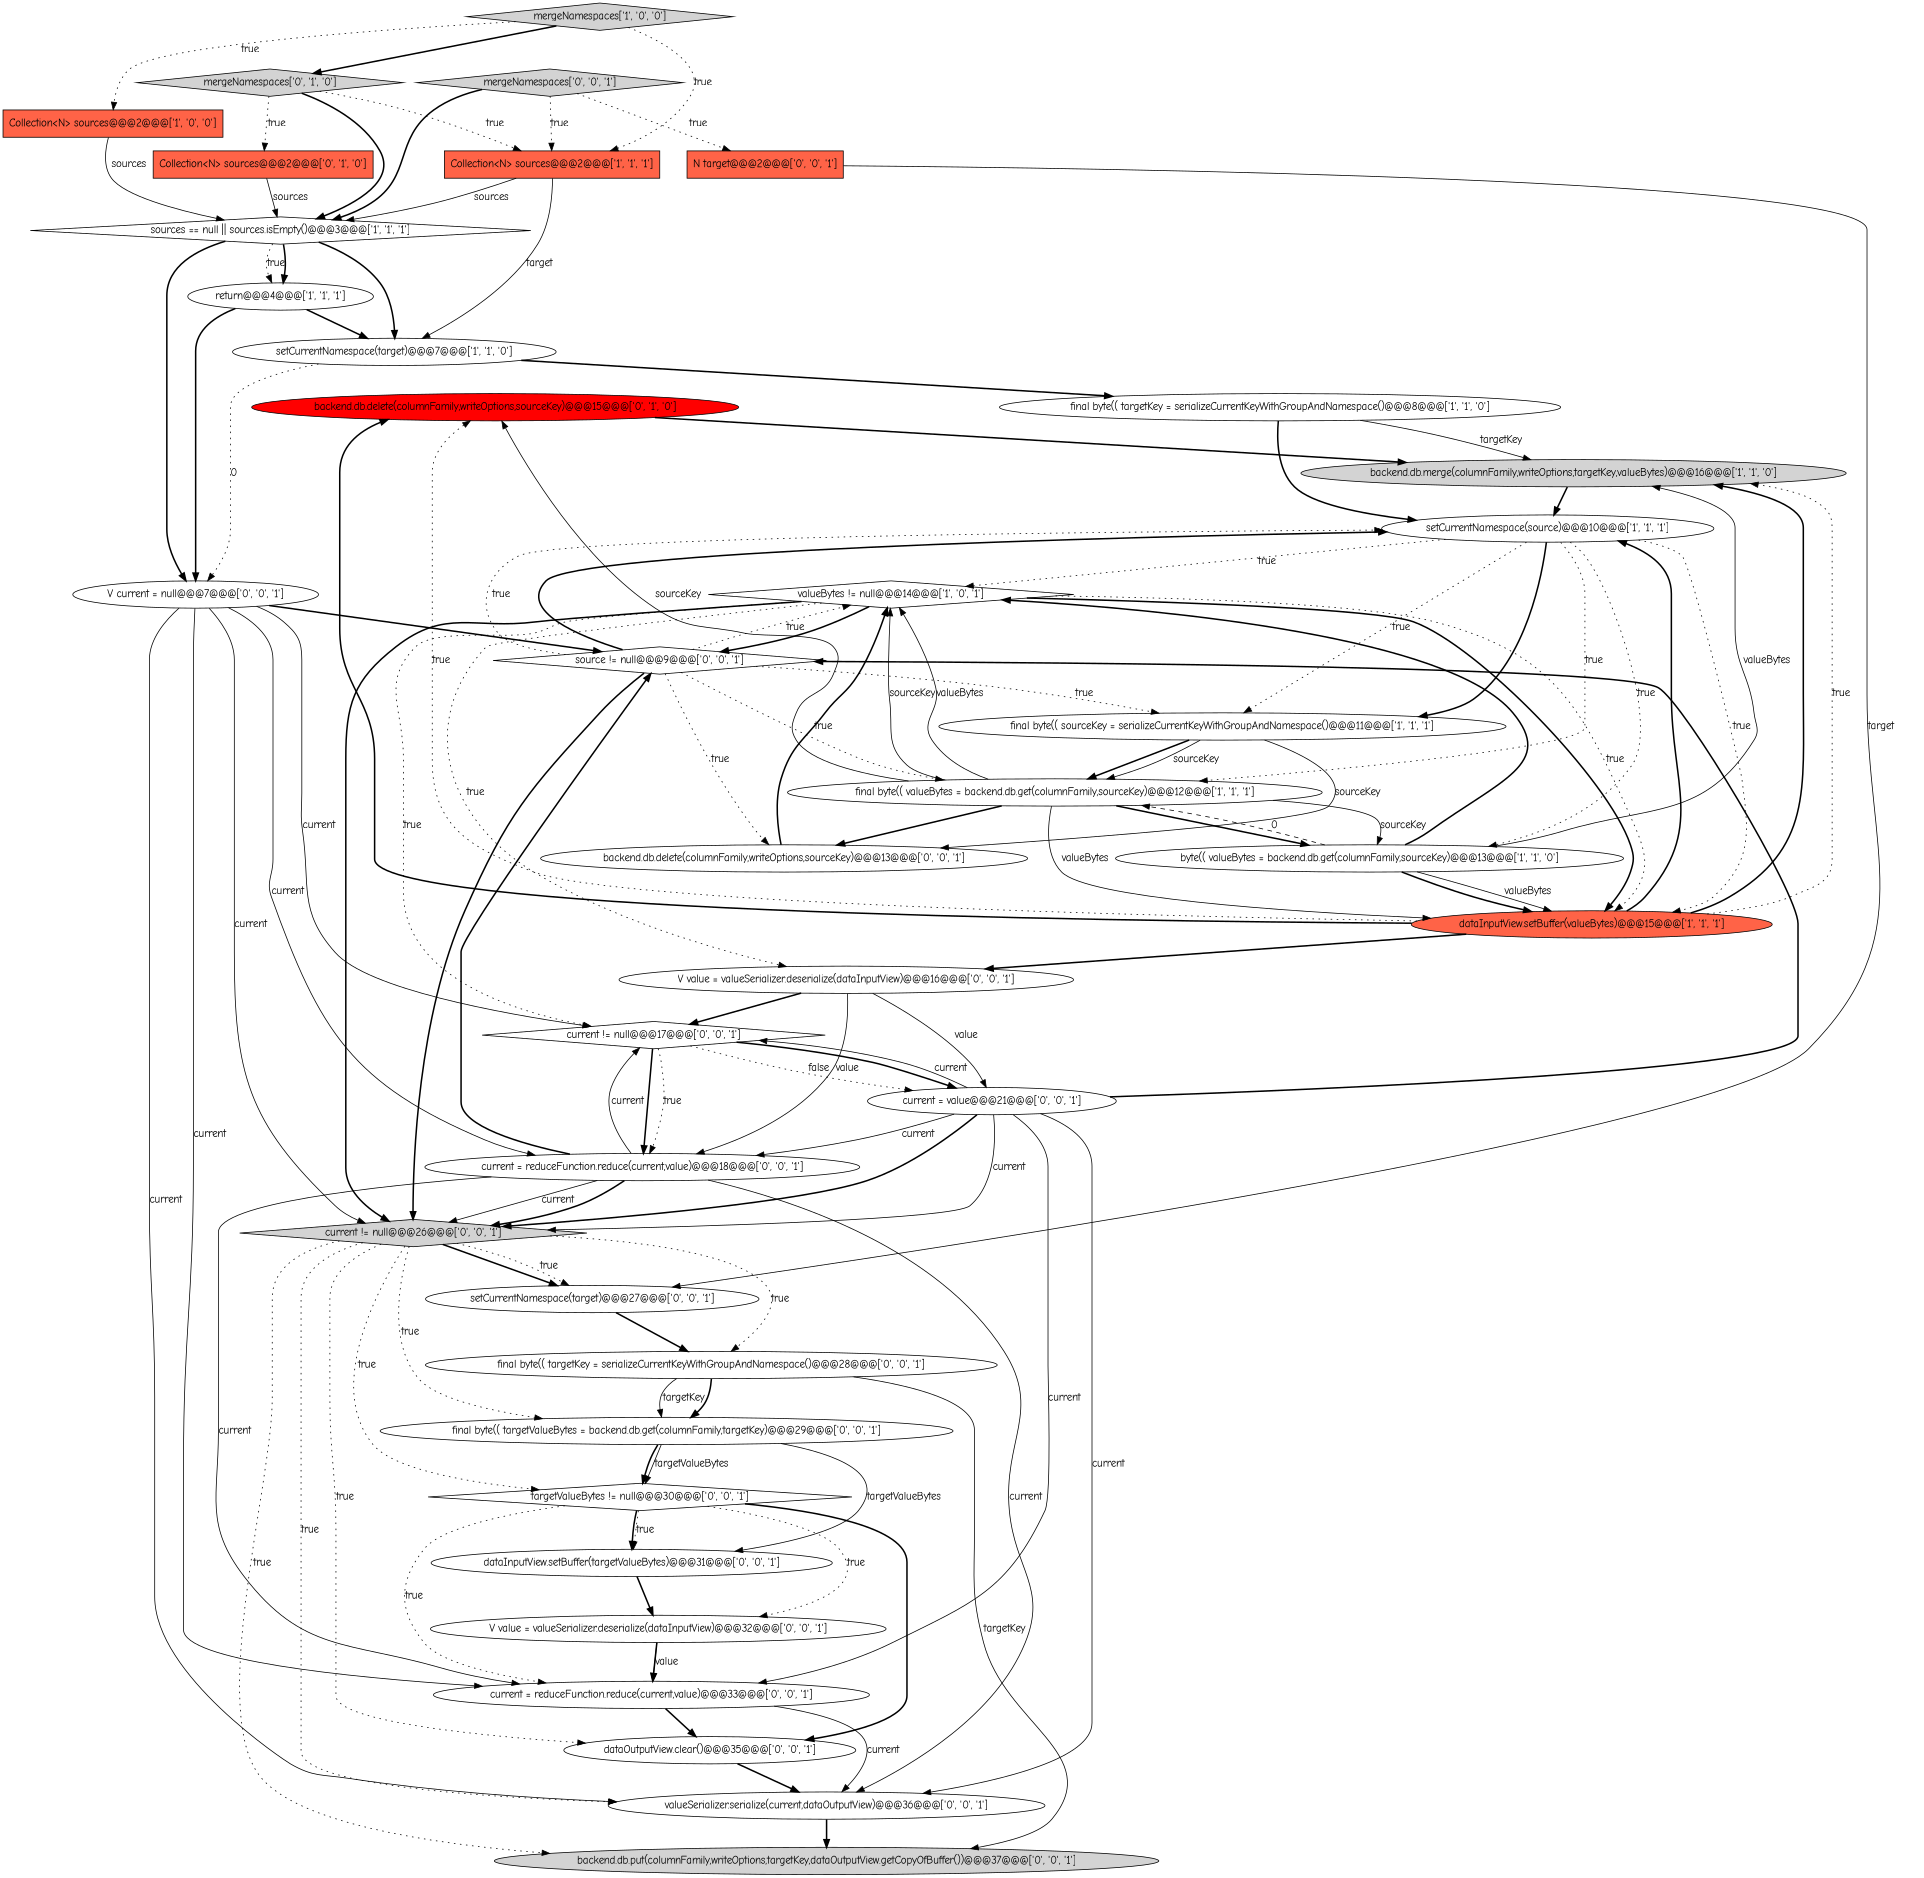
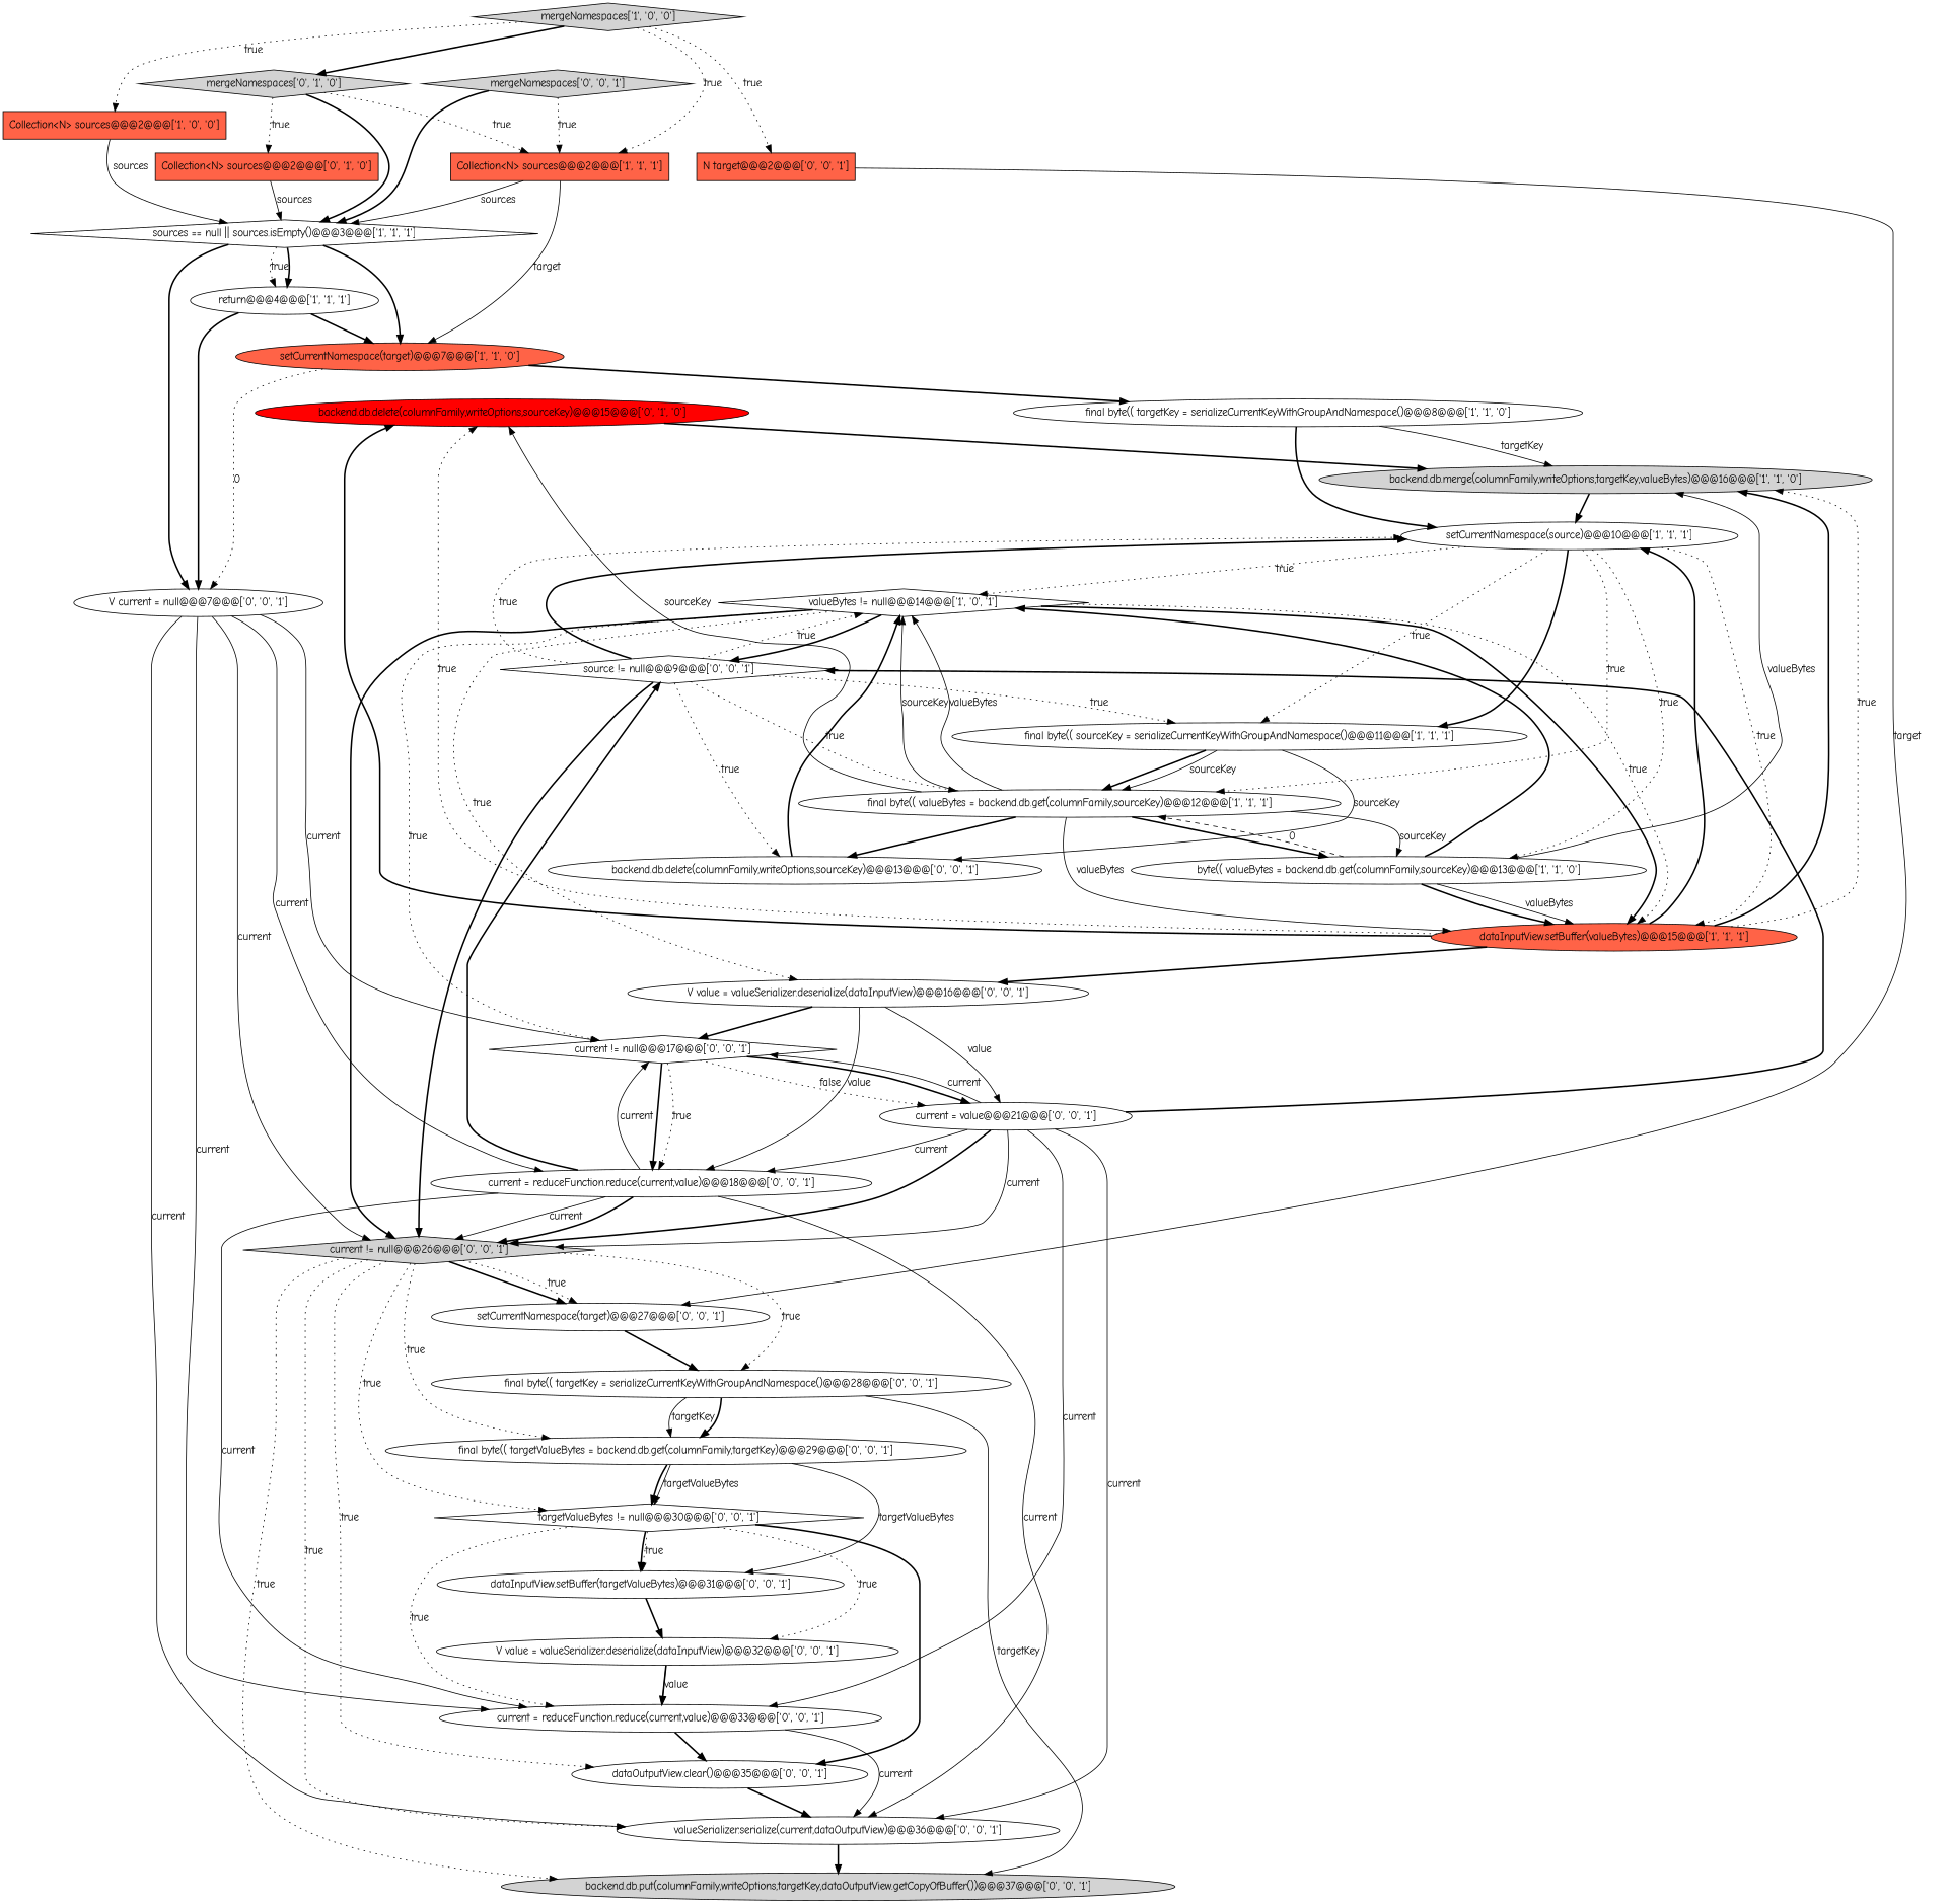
  digraph {
    fontname="Comic Neue"
    node [fillcolor=white fontname="Comic Neue" shape=ellipse style=filled]
    edge [fontname="Comic Neue" style=bold]
    n1 [fillcolor=red label="backend.db.delete(columnFamily,writeOptions,sourceKey)@@@15@@@['0', '1', '0']"]
    n2 [fillcolor=lightgray label="backend.db.merge(columnFamily,writeOptions,targetKey,valueBytes)@@@16@@@['1', '1', '0']"]
    n3 [label="setCurrentNamespace(source)@@@10@@@['1', '1', '1']"]
    n4 [label="source != null@@@9@@@['0', '0', '1']" shape=diamond]
    n5 [label="backend.db.delete(columnFamily,writeOptions,sourceKey)@@@13@@@['0', '0', '1']"]
    n6 [label="valueBytes != null@@@14@@@['1', '0', '1']" shape=diamond]
    n7 [label="final byte(( sourceKey = serializeCurrentKeyWithGroupAndNamespace()@@@11@@@['1', '1', '1']"]
    n8 [fillcolor=lightgray label="current != null@@@26@@@['0', '0', '1']" shape=diamond]
    n9 [label="final byte(( valueBytes = backend.db.get(columnFamily,sourceKey)@@@12@@@['1', '1', '1']"]
    n10 [fillcolor=tomato label="dataInputView.setBuffer(valueBytes)@@@15@@@['1', '1', '1']"]
    n11 [label="V value = valueSerializer.deserialize(dataInputView)@@@16@@@['0', '0', '1']"]
    n12 [label="current != null@@@17@@@['0', '0', '1']" shape=diamond]
    n13 [label="byte(( valueBytes = backend.db.get(columnFamily,sourceKey)@@@13@@@['1', '1', '0']"]
    n14 [label="valueSerializer.serialize(current,dataOutputView)@@@36@@@['0', '0', '1']"]
    n15 [label="final byte(( targetKey = serializeCurrentKeyWithGroupAndNamespace()@@@28@@@['0', '0', '1']"]
    n16 [fillcolor=lightgray label="backend.db.put(columnFamily,writeOptions,targetKey,dataOutputView.getCopyOfBuffer())@@@37@@@['0', '0', '1']"]
    n17 [label="final byte(( targetValueBytes = backend.db.get(columnFamily,targetKey)@@@29@@@['0', '0', '1']"]
    n18 [label="targetValueBytes != null@@@30@@@['0', '0', '1']" shape=diamond]
    n19 [label="dataOutputView.clear()@@@35@@@['0', '0', '1']"]
    n20 [label="setCurrentNamespace(target)@@@27@@@['0', '0', '1']"]
    n21 [label="sources == null || sources.isEmpty()@@@3@@@['1', '1', '1']" shape=diamond]
-   n22 [label="setCurrentNamespace(target)@@@7@@@['1', '1', '0']"]
+   n22 [fillcolor=tomato label="setCurrentNamespace(target)@@@7@@@['1', '1', '0']"]
    n23 [label="return@@@4@@@['1', '1', '1']"]
    n24 [label="V current = null@@@7@@@['0', '0', '1']"]
    n25 [label="final byte(( targetKey = serializeCurrentKeyWithGroupAndNamespace()@@@8@@@['1', '1', '0']"]
    n26 [label="current = reduceFunction.reduce(current,value)@@@18@@@['0', '0', '1']"]
    n27 [label="current = reduceFunction.reduce(current,value)@@@33@@@['0', '0', '1']"]
    n28 [label="current = value@@@21@@@['0', '0', '1']"]
    n29 [fillcolor=lightgray label="mergeNamespaces['0', '1', '0']" shape=diamond]
    n30 [fillcolor=tomato label="Collection<N> sources@@@2@@@['1', '1', '1']" shape=box]
    n31 [fillcolor=tomato label="Collection<N> sources@@@2@@@['0', '1', '0']" shape=box]
    n32 [label="dataInputView.setBuffer(targetValueBytes)@@@31@@@['0', '0', '1']"]
    n33 [label="V value = valueSerializer.deserialize(dataInputView)@@@32@@@['0', '0', '1']"]
    n34 [fillcolor=lightgray label="mergeNamespaces['1', '0', '0']" shape=diamond]
    n35 [fillcolor=tomato label="Collection<N> sources@@@2@@@['1', '0', '0']" shape=box]
    n36 [fillcolor=lightgray label="mergeNamespaces['0', '0', '1']" shape=diamond]
    n37 [fillcolor=tomato label="N target@@@2@@@['0', '0', '1']" shape=box]
    n1 -> n2
    n2 -> n3
    n3 -> n6 [label=true style=dotted]
    n3 -> n7
    n3 -> n7 [label=true style=dotted]
    n3 -> n9 [label=true style=dotted]
    n3 -> n10 [label=true style=dotted]
    n3 -> n13 [label=true style=dotted]
    n4 -> n3 [label=true style=dotted]
    n4 -> n3
    n4 -> n5 [label=true style=dotted]
    n4 -> n6 [label=true style=dotted]
    n4 -> n7 [label=true style=dotted]
    n4 -> n8
    n4 -> n9 [label=true style=dotted]
    n5 -> n6
    n6 -> n4
    n6 -> n8
    n6 -> n10
    n6 -> n10 [label=true style=dotted]
    n6 -> n11 [label=true style=dotted]
    n6 -> n12 [label=true style=dotted]
    n7 -> n5 [label=sourceKey style=solid]
    n7 -> n9
    n7 -> n9 [label=sourceKey style=solid]
    n8 -> n14 [label=true style=dotted]
    n8 -> n15 [label=true style=dotted]
    n8 -> n16 [label=true style=dotted]
    n8 -> n17 [label=true style=dotted]
    n8 -> n18 [label=true style=dotted]
    n8 -> n19 [label=true style=dotted]
    n8 -> n20
    n8 -> n20 [label=true style=dotted]
    n9 -> n1 [label=sourceKey style=solid]
    n9 -> n5
    n9 -> n6 [label=sourceKey style=solid]
    n9 -> n6 [label=valueBytes style=solid]
    n9 -> n10 [label=valueBytes style=solid]
    n9 -> n13 [label=sourceKey style=solid]
    n9 -> n13
    n10 -> n1 [label=true style=dotted]
    n10 -> n1
    n10 -> n2 [label=true style=dotted]
    n10 -> n2
    n10 -> n3
    n10 -> n11
    n11 -> n12
    n11 -> n26 [label=value style=solid]
    n11 -> n28 [label=value style=solid]
    n12 -> n26
    n12 -> n26 [label=true style=dotted]
    n12 -> n28 [label=false style=dotted]
    n12 -> n28
    n13 -> n2 [label=valueBytes style=solid]
    n13 -> n6
    n13 -> n9 [label=0 style=dashed]
    n13 -> n10
    n13 -> n10 [label=valueBytes style=solid]
    n14 -> n16
    n15 -> n16 [label=targetKey style=solid]
    n15 -> n17 [label=targetKey style=solid]
    n15 -> n17
    n17 -> n18
    n17 -> n18 [label=targetValueBytes style=solid]
    n17 -> n32 [label=targetValueBytes style=solid]
    n18 -> n19
    n18 -> n27 [label=true style=dotted]
    n18 -> n32
    n18 -> n32 [label=true style=dotted]
    n18 -> n33 [label=true style=dotted]
    n19 -> n14
    n20 -> n15
    n21 -> n22
    n21 -> n23 [label=true style=dotted]
    n21 -> n23
    n21 -> n24
    n22 -> n24 [label=0 style=dotted]
    n22 -> n25
    n23 -> n22
    n23 -> n24
-   n24 -> n4
    n24 -> n8 [label=current style=solid]
    n24 -> n12 [label=current style=solid]
    n24 -> n14 [label=current style=solid]
    n24 -> n26 [label=current style=solid]
    n24 -> n27 [label=current style=solid]
    n25 -> n2 [label=targetKey style=solid]
    n25 -> n3
    n26 -> n4
    n26 -> n8 [label=current style=solid]
    n26 -> n8
    n26 -> n12 [label=current style=solid]
    n26 -> n14 [label=current style=solid]
    n26 -> n27 [label=current style=solid]
    n27 -> n14 [label=current style=solid]
    n27 -> n19
    n28 -> n4
    n28 -> n8 [label=current style=solid]
    n28 -> n8
    n28 -> n12 [label=current style=solid]
    n28 -> n14 [label=current style=solid]
    n28 -> n26 [label=current style=solid]
    n28 -> n27 [label=current style=solid]
    n29 -> n21
    n29 -> n30 [label=true style=dotted]
    n29 -> n31 [label=true style=dotted]
    n30 -> n21 [label=sources style=solid]
    n30 -> n22 [label=target style=solid]
    n31 -> n21 [label=sources style=solid]
    n32 -> n33
    n33 -> n27 [label=value style=solid]
    n33 -> n27
    n34 -> n29
    n34 -> n30 [label=true style=dotted]
    n34 -> n35 [label=true style=dotted]
    n35 -> n21 [label=sources style=solid]
    n36 -> n21
    n36 -> n30 [label=true style=dotted]
-   n36 -> n37 [label=true style=dotted]
+   n34 -> n37 [label=true style=dotted]
    n37 -> n20 [label=target style=solid]
  }
